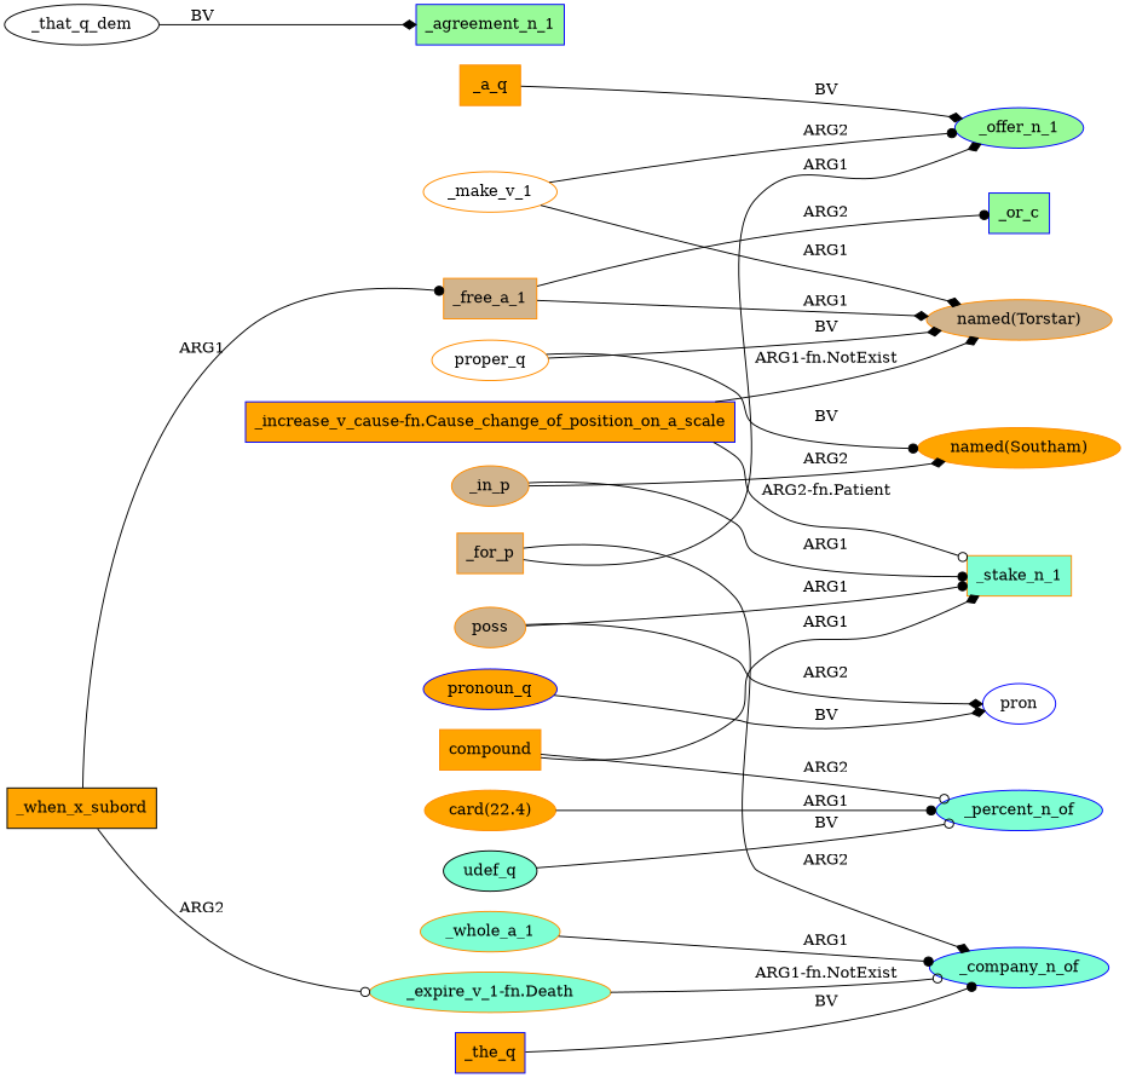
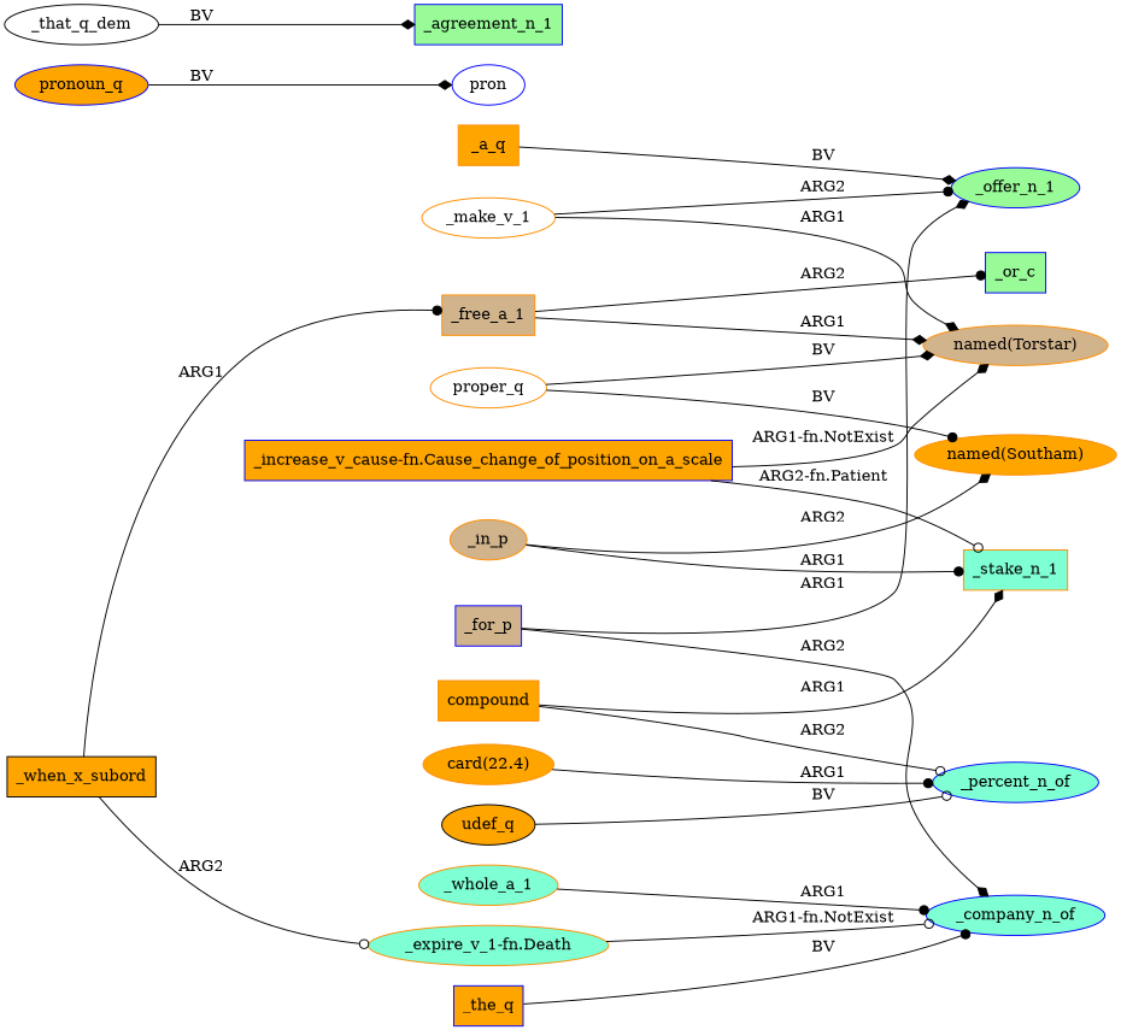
  digraph {
    rankdir=LR
    node [color=darkorange fillcolor=orange shape=ellipse style=filled]
    edge [arrowhead=diamond]
-   _for_p [fillcolor=tan shape=box]
+   _for_p [color=blue fillcolor=tan shape=box]
    _offer_n_1 [color=blue fillcolor=palegreen]
    _company_n_of [color=blue fillcolor=aquamarine]
    proper_q [fillcolor=white]
    "named(Southam)"
    "named(Torstar)" [fillcolor=tan]
    _in_p [fillcolor=tan]
    _stake_n_1 [fillcolor=aquamarine shape=box]
    "_increase_v_cause-fn.Cause_change_of_position_on_a_scale" [color=blue shape=box]
    _free_a_1 [fillcolor=tan shape=box]
    _or_c [color=blue fillcolor=palegreen shape=box]
-   poss [fillcolor=tan]
    pron [color=blue fillcolor=white]
    "_expire_v_1-fn.Death" [fillcolor=aquamarine]
    _agreement_n_1 [color=blue fillcolor=palegreen shape=box]
    _a_q [shape=box]
    compound [shape=box]
    _percent_n_of [color=blue fillcolor=aquamarine]
    _the_q [color=blue shape=box]
    _whole_a_1 [fillcolor=aquamarine]
    pronoun_q [color=blue]
    _that_q_dem [color=black fillcolor=white]
    _when_x_subord [color=black shape=box]
    "card(22.4)"
-   udef_q [color=black fillcolor=aquamarine]
+   udef_q [color=black]
    _make_v_1 [fillcolor=white]
    _for_p -> _offer_n_1 [label=ARG1]
    _for_p -> _company_n_of [label=ARG2]
    proper_q -> "named(Southam)" [arrowhead=dot label=BV]
    proper_q -> "named(Torstar)" [label=BV]
    _in_p -> "named(Southam)" [label=ARG2]
    _in_p -> _stake_n_1 [arrowhead=dot label=ARG1]
    "_increase_v_cause-fn.Cause_change_of_position_on_a_scale" -> "named(Torstar)" [label="ARG1-fn.NotExist"]
    "_increase_v_cause-fn.Cause_change_of_position_on_a_scale" -> _stake_n_1 [arrowhead=odot label="ARG2-fn.Patient"]
    _free_a_1 -> "named(Torstar)" [label=ARG1]
    _free_a_1 -> _or_c [arrowhead=dot label=ARG2]
-   poss -> _stake_n_1 [arrowhead=dot label=ARG1]
-   poss -> pron [label=ARG2]
    "_expire_v_1-fn.Death" -> _company_n_of [arrowhead=odot label="ARG1-fn.NotExist"]
    _a_q -> _offer_n_1 [label=BV]
    compound -> _stake_n_1 [label=ARG1]
    compound -> _percent_n_of [arrowhead=odot label=ARG2]
    _the_q -> _company_n_of [arrowhead=dot label=BV]
    _whole_a_1 -> _company_n_of [arrowhead=dot label=ARG1]
    pronoun_q -> pron [label=BV]
    _that_q_dem -> _agreement_n_1 [label=BV]
    _when_x_subord -> _free_a_1 [arrowhead=dot label=ARG1]
    _when_x_subord -> "_expire_v_1-fn.Death" [arrowhead=odot label=ARG2]
    "card(22.4)" -> _percent_n_of [arrowhead=dot label=ARG1]
    udef_q -> _percent_n_of [arrowhead=odot label=BV]
    _make_v_1 -> _offer_n_1 [arrowhead=dot label=ARG2]
    _make_v_1 -> "named(Torstar)" [label=ARG1]
  }
